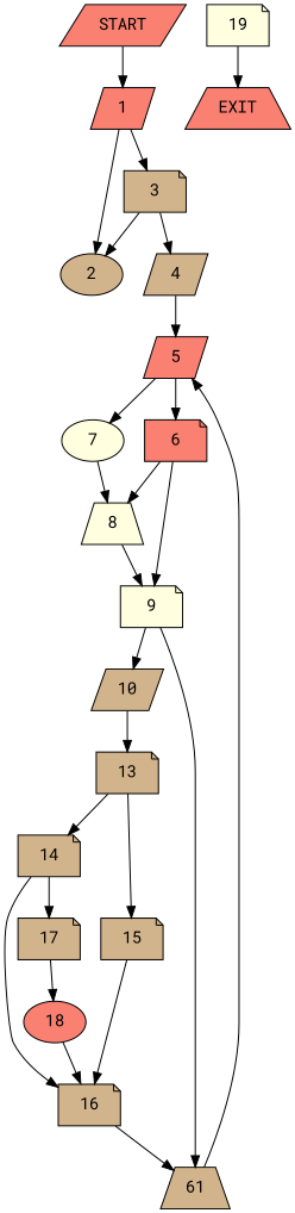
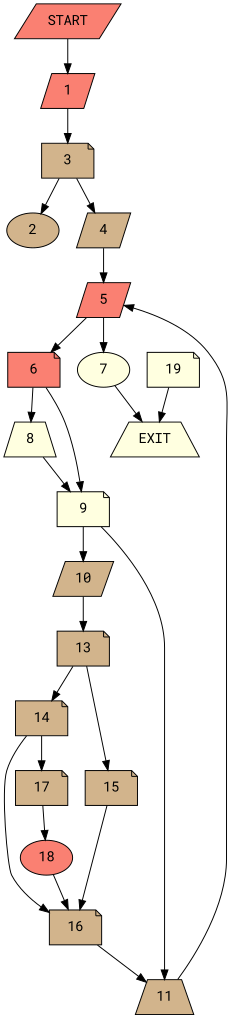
  digraph {
    fontname="Roboto Mono"
    node [fillcolor=tan fontname="Roboto Mono" shape=note style=filled]
    edge [fontname="Roboto Mono"]
    n1 [fillcolor=salmon label=START shape=parallelogram]
    1 [fillcolor=salmon shape=parallelogram]
    2 [shape=ellipse]
    3
-   n5 [fillcolor=salmon label=EXIT shape=trapezium]
+   n5 [fillcolor=lightyellow label=EXIT shape=trapezium]
    4 [shape=parallelogram]
    5 [fillcolor=salmon shape=parallelogram]
    6 [fillcolor=salmon]
    7 [fillcolor=lightyellow shape=ellipse]
    8 [fillcolor=lightyellow shape=trapezium]
    9 [fillcolor=lightyellow]
    10 [shape=parallelogram]
-   11 [shape=trapezium label=61]
+   11 [shape=trapezium]
    13
    14
    15
    16
    17
    18 [fillcolor=salmon shape=ellipse]
    19 [fillcolor=lightyellow]
    n1 -> 1
-   1 -> 2
    1 -> 3
    3 -> 2
    3 -> 4
    4 -> 5
    5 -> 6
    5 -> 7
    6 -> 8
    6 -> 9
-   7 -> 8
+   7 -> n5
    8 -> 9
    9 -> 10
    9 -> 11
    10 -> 13
    11 -> 5
    13 -> 14
    13 -> 15
    14 -> 16
    14 -> 17
    15 -> 16
    16 -> 11
    17 -> 18
    18 -> 16
    19 -> n5
  }
